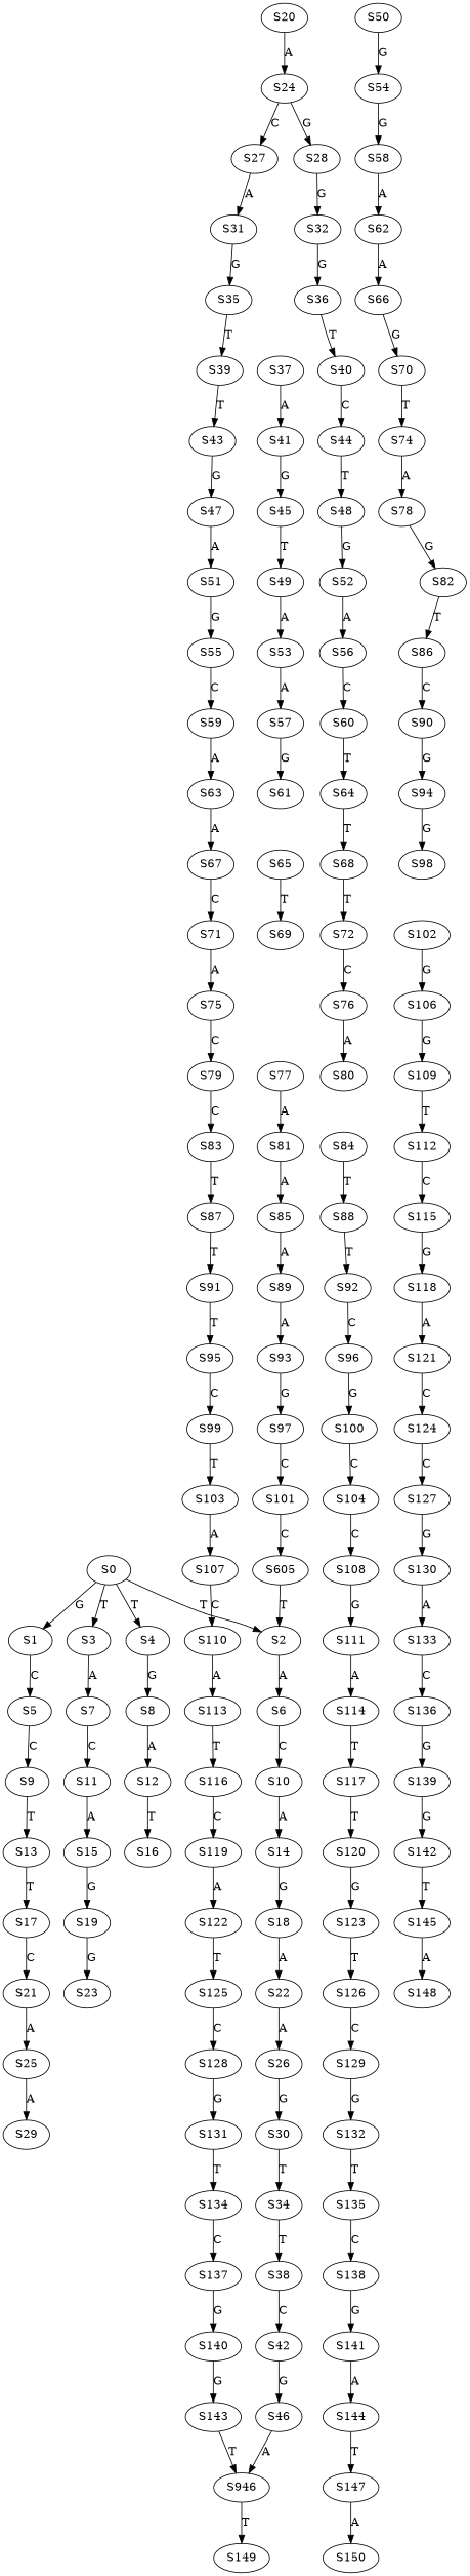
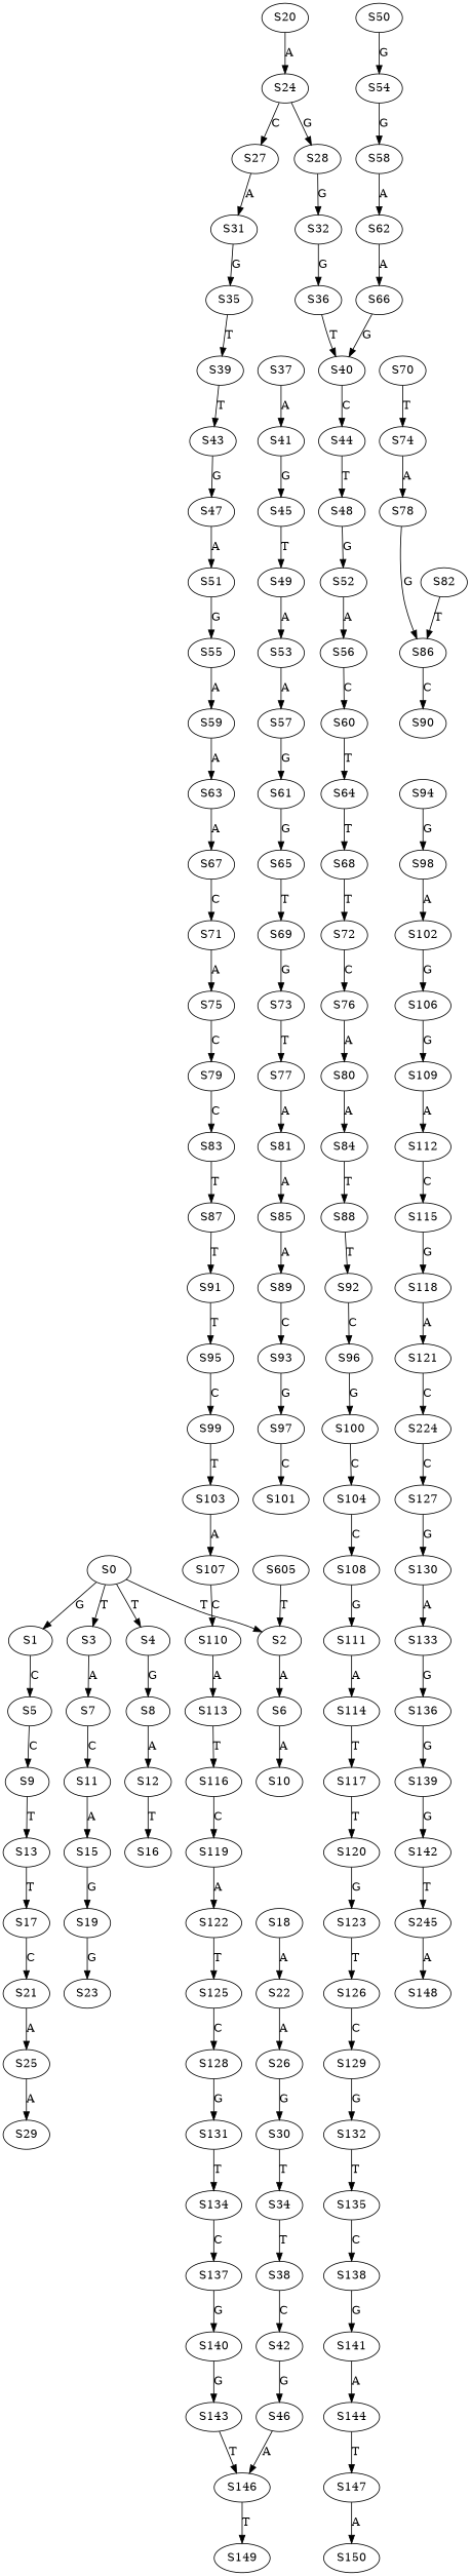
  strict digraph {
    S0
    S1
    S2
    S3
    S4
    S5
    S6
    S7
    S8
    S9
    S10
    S11
    S12
    S13
-   S14
    S15
    S16
    S17
    S18
    S19
    S21
    S22
    S23
    S20
    S24
    S25
    S26
    S27
    S28
    S29
    S30
    S31
    S32
    S34
    S35
    S36
    S38
    S39
    S40
    S37
    S41
    S42
    S43
    S44
    S45
    S46
    S47
    S48
    S49
-   S146 [label=S946]
+   S146
    S51
    S52
    S53
    S50
    S54
    S55
    S56
    S57
    S58
    S59
    S60
    S61
    S62
    S63
    S64
    S65
    S66
    S67
    S68
    S69
    S70
    S71
    S72
+   S73
    S74
    S75
    S76
    S77
    S78
    S79
    S80
    S81
    S82
    S83
    S84
    S85
    S86
    S87
    S88
    S89
    S90
    S91
    S92
    S93
    S94
    S95
    S96
    S97
    S98
    S99
    S100
    S101
    S102
    S103
    S104
    n106 [label=S605]
    S106
    S107
    S108
    S109
    S110
    S111
    S112
    S113
    S114
    S115
    S116
    S117
    S118
    S119
    S120
    S121
    S122
    S123
-   S124
+   S124 [label=S224]
    S125
    S126
    S127
    S128
    S129
    S130
    S131
    S132
    S133
    S134
    S135
    S136
    S137
    S138
    S139
    S140
    S141
    S142
    S143
    S144
-   S145
+   S145 [label=S245]
    S147
    S148
    S149
    S150
    S0 -> S1 [label=G]
    S0 -> S2 [label=T]
    S0 -> S3 [label=T]
    S0 -> S4 [label=T]
    S1 -> S5 [label=C]
    S2 -> S6 [label=A]
    S3 -> S7 [label=A]
    S4 -> S8 [label=G]
    S5 -> S9 [label=C]
-   S6 -> S10 [label=C]
+   S6 -> S10 [label=A]
    S7 -> S11 [label=C]
    S8 -> S12 [label=A]
    S9 -> S13 [label=T]
-   S10 -> S14 [label=A]
    S11 -> S15 [label=A]
    S12 -> S16 [label=T]
    S13 -> S17 [label=T]
-   S14 -> S18 [label=G]
    S15 -> S19 [label=G]
    S17 -> S21 [label=C]
    S18 -> S22 [label=A]
    S19 -> S23 [label=G]
    S21 -> S25 [label=A]
    S22 -> S26 [label=A]
    S20 -> S24 [label=A]
    S24 -> S27 [label=C]
    S24 -> S28 [label=G]
    S25 -> S29 [label=A]
    S26 -> S30 [label=G]
    S27 -> S31 [label=A]
    S28 -> S32 [label=G]
    S30 -> S34 [label=T]
    S31 -> S35 [label=G]
    S32 -> S36 [label=G]
    S34 -> S38 [label=T]
    S35 -> S39 [label=T]
    S36 -> S40 [label=T]
    S38 -> S42 [label=C]
    S39 -> S43 [label=T]
    S40 -> S44 [label=C]
    S37 -> S41 [label=A]
    S41 -> S45 [label=G]
    S42 -> S46 [label=G]
    S43 -> S47 [label=G]
    S44 -> S48 [label=T]
    S45 -> S49 [label=T]
    S46 -> S146 [label=A]
    S47 -> S51 [label=A]
    S48 -> S52 [label=G]
    S49 -> S53 [label=A]
    S146 -> S149 [label=T]
    S51 -> S55 [label=G]
    S52 -> S56 [label=A]
    S53 -> S57 [label=A]
    S50 -> S54 [label=G]
    S54 -> S58 [label=G]
-   S55 -> S59 [label=C]
+   S55 -> S59 [label=A]
    S56 -> S60 [label=C]
    S57 -> S61 [label=G]
    S58 -> S62 [label=A]
    S59 -> S63 [label=A]
    S60 -> S64 [label=T]
+   S61 -> S65 [label=G]
    S62 -> S66 [label=A]
    S63 -> S67 [label=A]
    S64 -> S68 [label=T]
    S65 -> S69 [label=T]
-   S66 -> S70 [label=G]
+   S66 -> S40 [label=G]
    S67 -> S71 [label=C]
    S68 -> S72 [label=T]
+   S69 -> S73 [label=G]
    S70 -> S74 [label=T]
    S71 -> S75 [label=A]
    S72 -> S76 [label=C]
+   S73 -> S77 [label=T]
    S74 -> S78 [label=A]
    S75 -> S79 [label=C]
    S76 -> S80 [label=A]
    S77 -> S81 [label=A]
-   S78 -> S82 [label=G]
+   S78 -> S86 [label=G]
    S79 -> S83 [label=C]
+   S80 -> S84 [label=A]
    S81 -> S85 [label=A]
    S82 -> S86 [label=T]
    S83 -> S87 [label=T]
    S84 -> S88 [label=T]
    S85 -> S89 [label=A]
    S86 -> S90 [label=C]
    S87 -> S91 [label=T]
    S88 -> S92 [label=T]
-   S89 -> S93 [label=A]
-   S90 -> S94 [label=G]
+   S89 -> S93 [label=C]
    S91 -> S95 [label=T]
    S92 -> S96 [label=C]
    S93 -> S97 [label=G]
    S94 -> S98 [label=G]
    S95 -> S99 [label=C]
    S96 -> S100 [label=G]
    S97 -> S101 [label=C]
+   S98 -> S102 [label=A]
    S99 -> S103 [label=T]
    S100 -> S104 [label=C]
-   S101 -> n106 [label=C]
    S102 -> S106 [label=G]
    S103 -> S107 [label=A]
    S104 -> S108 [label=C]
    n106 -> S2 [label=T]
    S106 -> S109 [label=G]
    S107 -> S110 [label=C]
    S108 -> S111 [label=G]
-   S109 -> S112 [label=T]
+   S109 -> S112 [label=A]
    S110 -> S113 [label=A]
    S111 -> S114 [label=A]
    S112 -> S115 [label=C]
    S113 -> S116 [label=T]
    S114 -> S117 [label=T]
    S115 -> S118 [label=G]
    S116 -> S119 [label=C]
    S117 -> S120 [label=T]
    S118 -> S121 [label=A]
    S119 -> S122 [label=A]
    S120 -> S123 [label=G]
    S121 -> S124 [label=C]
    S122 -> S125 [label=T]
    S123 -> S126 [label=T]
    S124 -> S127 [label=C]
    S125 -> S128 [label=C]
    S126 -> S129 [label=C]
    S127 -> S130 [label=G]
    S128 -> S131 [label=G]
    S129 -> S132 [label=G]
    S130 -> S133 [label=A]
    S131 -> S134 [label=T]
    S132 -> S135 [label=T]
-   S133 -> S136 [label=C]
+   S133 -> S136 [label=G]
    S134 -> S137 [label=C]
    S135 -> S138 [label=C]
    S136 -> S139 [label=G]
    S137 -> S140 [label=G]
    S138 -> S141 [label=G]
    S139 -> S142 [label=G]
    S140 -> S143 [label=G]
    S141 -> S144 [label=A]
    S142 -> S145 [label=T]
    S143 -> S146 [label=T]
    S144 -> S147 [label=T]
    S145 -> S148 [label=A]
    S147 -> S150 [label=A]
  }
